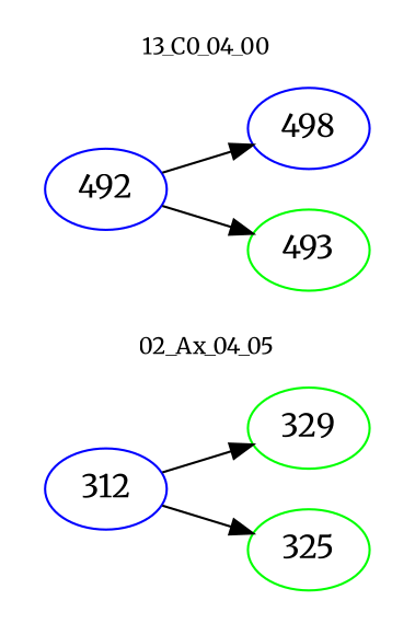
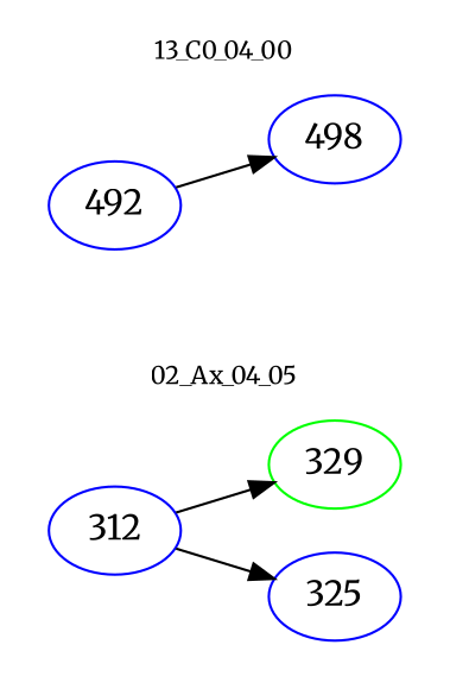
  digraph {
    fontname=Merriweather
    rankdir=LR
    node [color=blue fontname=Merriweather]
    edge [color=black fontname=Merriweather]
    n1 [label=312]
-   n2 [color=green label=325]
+   n2 [label=325]
    n3 [color=green label=329]
    n4 [label=492]
-   n5 [color=green label=493]
    n6 [label=498]
    subgraph cluster_1 {
      color=white
      fontsize=10
      label="02_Ax_04_05"
      n1
      n2
      n3
    }
    subgraph cluster_2 {
      color=white
      fontsize=10
      label="13_C0_04_00"
      n4
-     n5
      n6
    }
    n1 -> n2
    n1 -> n3
-   n4 -> n5
    n4 -> n6
  }
